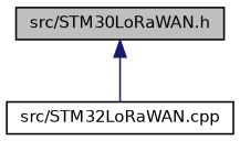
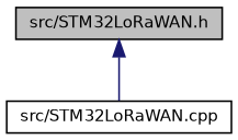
  digraph {
    node [color=black fontname=Helvetica fontsize=10 shape=record style=filled]
-   n1 [fillcolor=grey75 fontcolor=black height=0.2 label="src/STM30LoRaWAN.h" width=0.4]
+   n1 [fillcolor=grey75 fontcolor=black height=0.2 label="src/STM32LoRaWAN.h" width=0.4]
    n2 [fillcolor=white height=0.2 label="src/STM32LoRaWAN.cpp" width=0.4]
    n1 -> n2 [color=midnightblue dir=back fontname=Helvetica fontsize=10 labelfontname=Helvetica labelfontsize=10 style=solid]
  }
